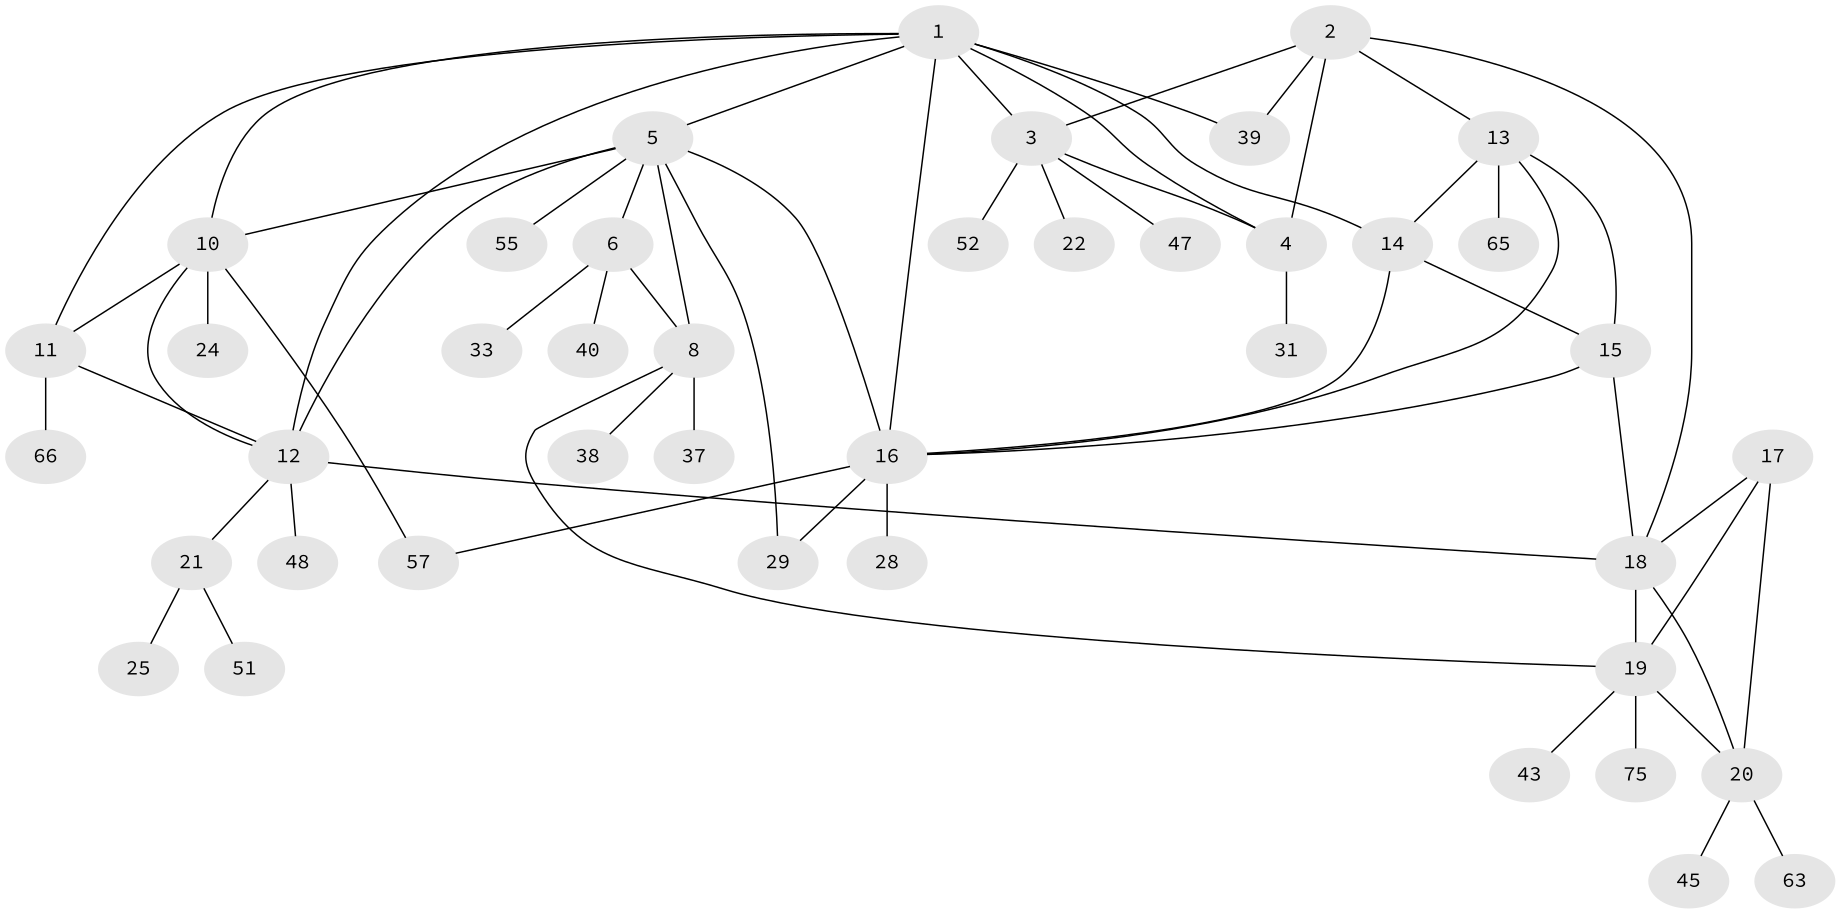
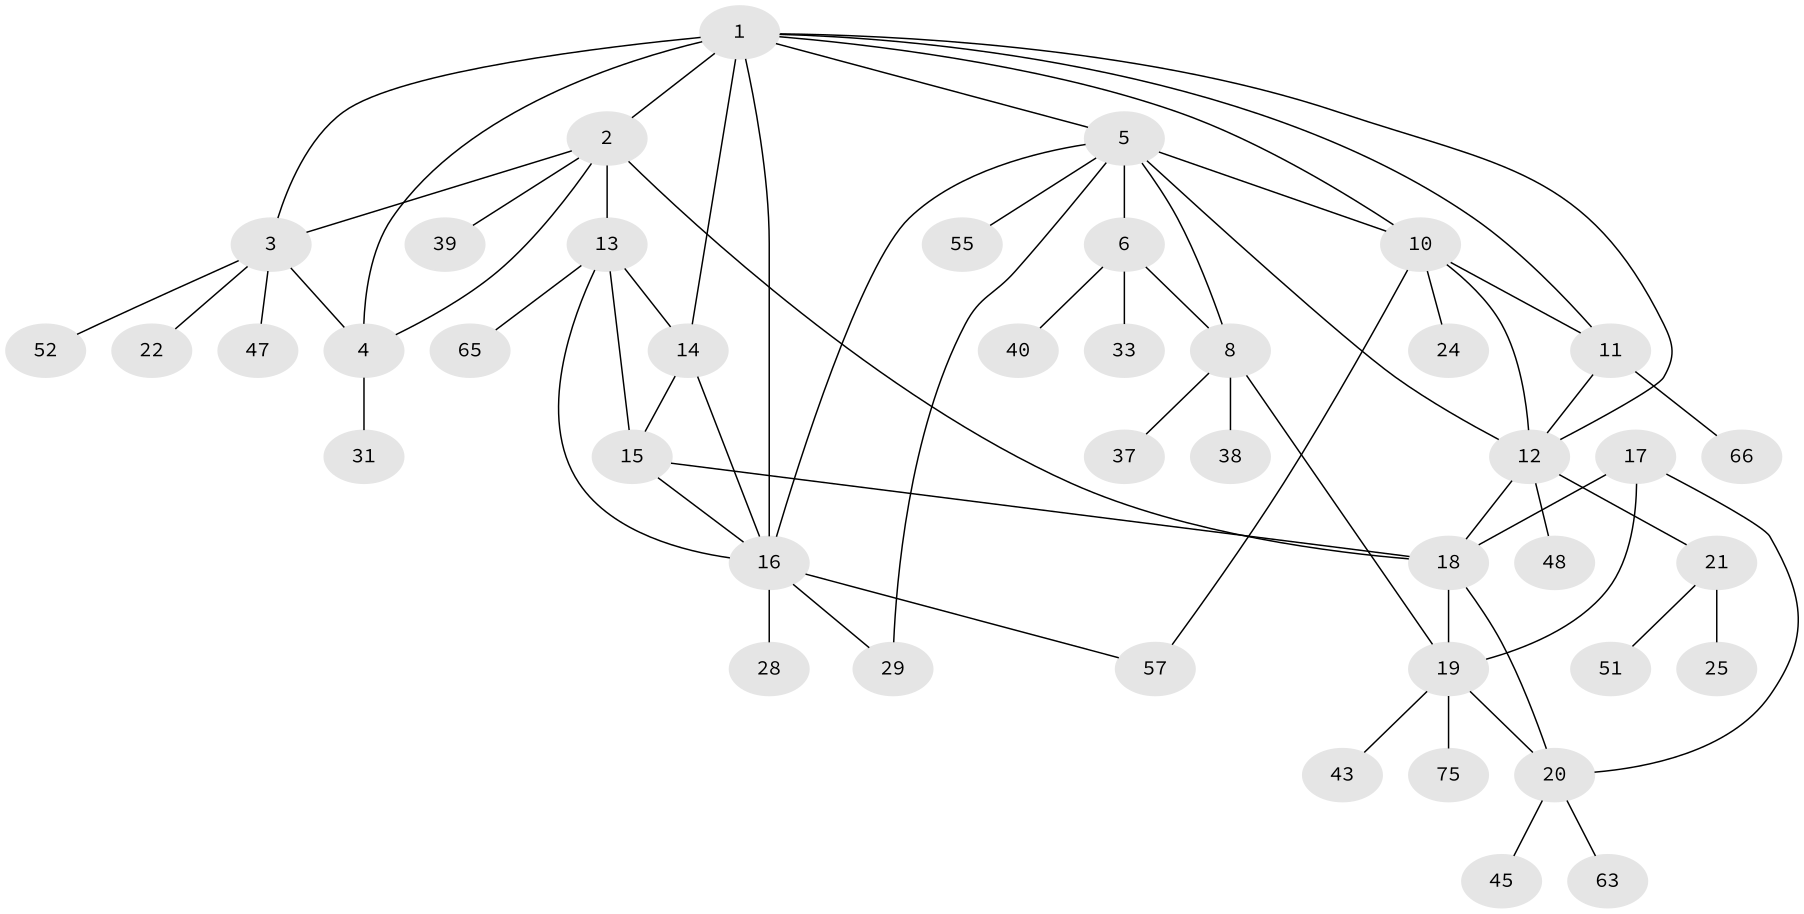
  graph {
    fontname="Source Code Pro"
    node [color=gray90 fontname="Source Code Pro" style=filled]
    edge [fontname="Source Code Pro"]
    1 [super="+9"]
    2 [super="+23"]
    3
    4 [super="+72"]
    5 [super="+26+68+7+74+46"]
    10 [super="+64+58+49"]
    11
    12
    16 [super="+77+55"]
    14 [super="+70"]
    13 [super="+53+44+84+42"]
    18 [super="+67+54"]
    39 [super="+81"]
    22
    47
    52
    31
    6 [super="+30+56+61+62"]
    8
    29 [super="+41"]
    n21 [label=55]
    24
    57
    66
    21 [super="+79+71"]
    48
    28
    15 [super="+76+27+36"]
    65
    19
    20 [super="+32"]
    33
    40
    37
    38
    43
    75
    25 [super="+69"]
    51
    17 [super="+60+59+34"]
    45
    63 [super="+80"]
-   1 -- 39 [weight=2]
+   1 -- 2 [weight=2]
    1 -- 3
    1 -- 4
    1 -- 5
    1 -- 10
    1 -- 11
    1 -- 12
    1 -- 16
    1 -- 14
    2 -- 3
    2 -- 4
    2 -- 13
    2 -- 18
    2 -- 39
    3 -- 4
    3 -- 22
    3 -- 47
    3 -- 52
    4 -- 31
    5 -- 10
    5 -- 12
    5 -- 16
    5 -- 6 [weight=2]
    5 -- 8 [weight=2]
    5 -- 29
    5 -- n21
    10 -- 11
    10 -- 12
    10 -- 24
    10 -- 57
    11 -- 12
    11 -- 66
    12 -- 18
    12 -- 21
    12 -- 48
    16 -- 29
    16 -- 57
    16 -- 28
    14 -- 16
    14 -- 15
    13 -- 16
    13 -- 14
    13 -- 15
    13 -- 65
    18 -- 19
    18 -- 20
    6 -- 8
    6 -- 33
    6 -- 40
    8 -- 19
    8 -- 37
    8 -- 38
    21 -- 25
    21 -- 51
    15 -- 16
    15 -- 18
    19 -- 20
    19 -- 43
    19 -- 75
    20 -- 45
    20 -- 63
    17 -- 18
    17 -- 19
    17 -- 20
  }
